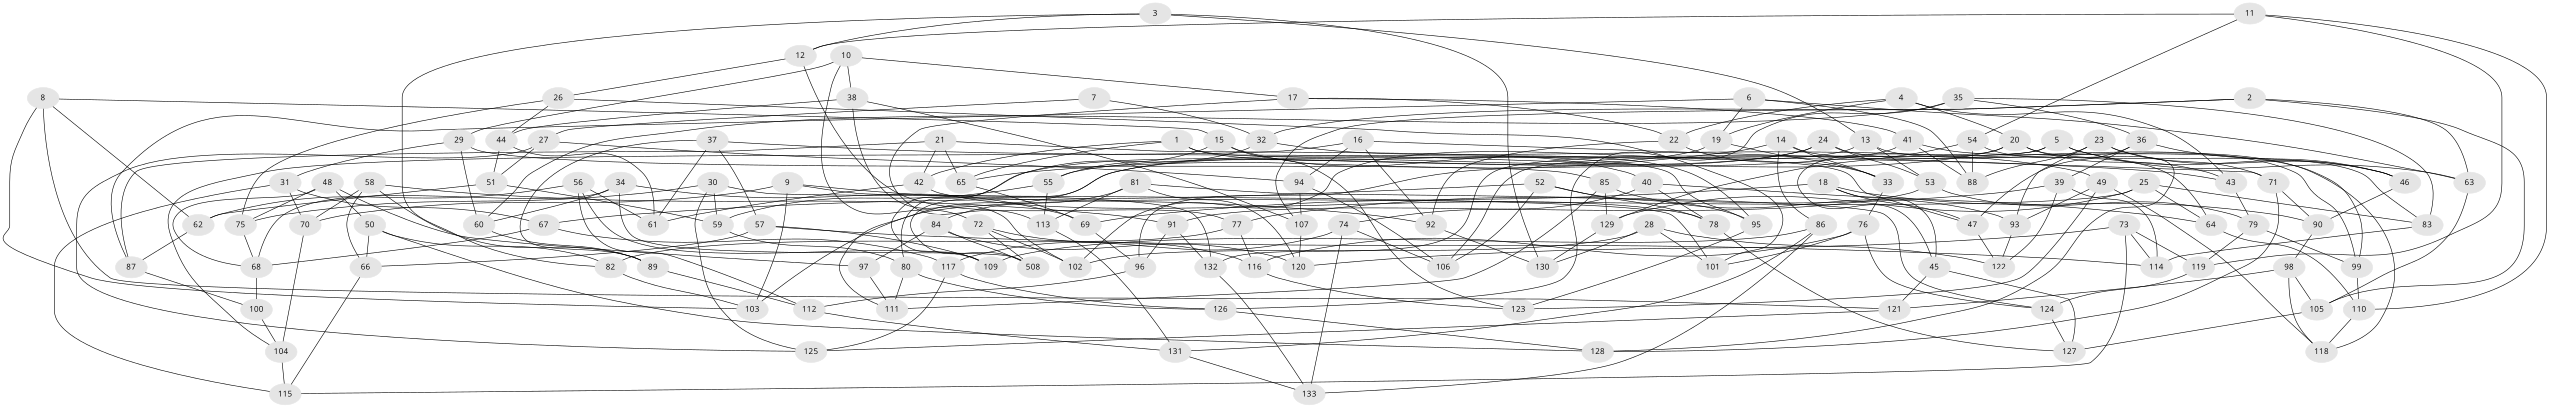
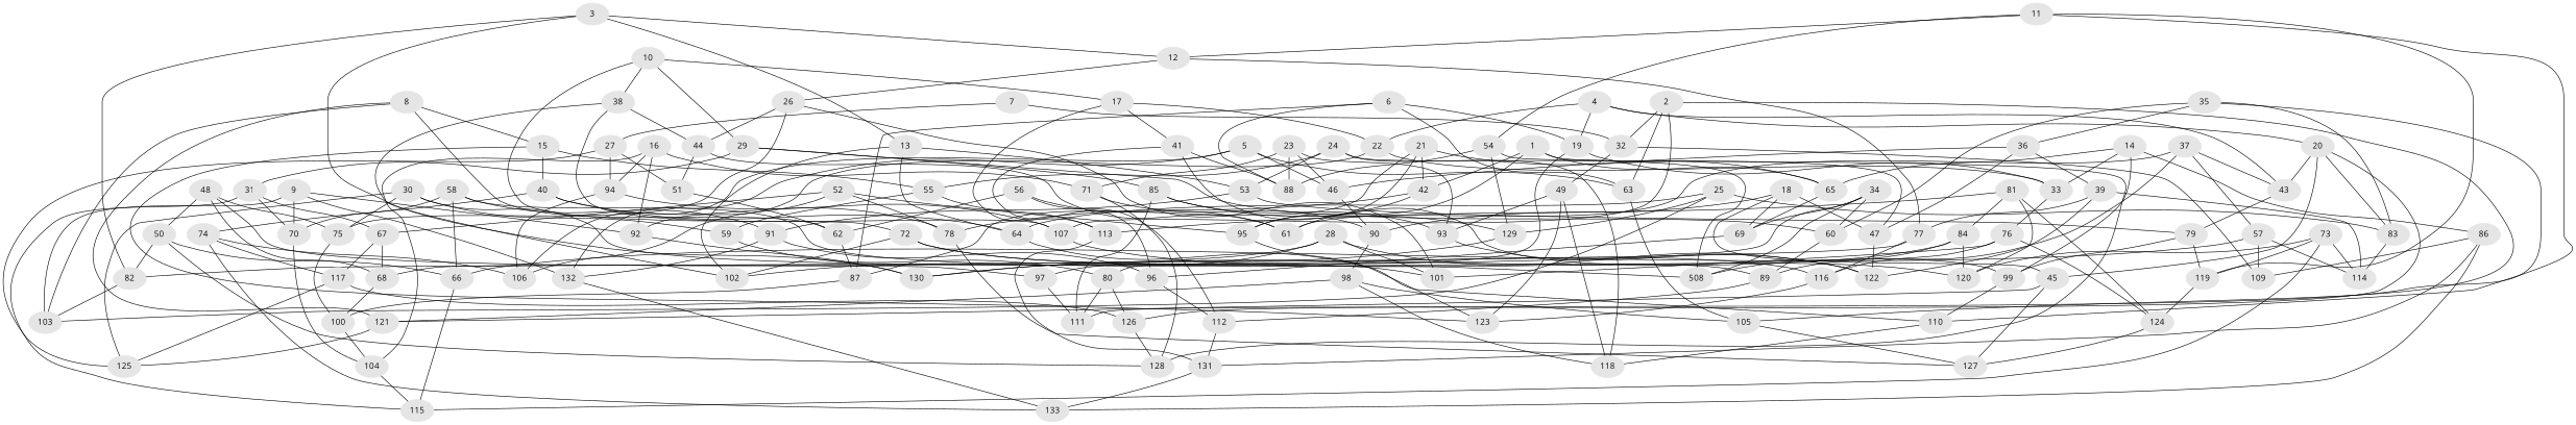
  graph {
    fontname="Open Sans"
    node [color=gray90 fontname="Open Sans" style=filled]
    edge [fontname="Open Sans"]
    1
    42
    47
    65
    95
    61
    78
    122
    69
    123
    2
    32
    63
    105
    107
    49
    109
    127
    120
    3
    12
    13
    82
    130
    26
    77
    53
    64
    102
    103
    4
    19
    22
    43
    20
    7
    27
    33
    80
    92
    79
    5
    46
    106
    132
    90
    133
    6
    87
    88
    100
    94
    51
    125
    97
    111
    8
    15
    62
    121
    40
    55
    9
    70
    104
    10
    17
    29
    38
    72
    41
    113
    31
    60
    85
    44
    n77 [label=508]
    116
    11
    54
    110
    119
    129
    128
    118
    124
    75
    101
    91
    14
    86
    99
    76
    131
    74
    59
    16
    71
    115
    96
    18
    45
    98
    126
    83
    114
    21
    23
    93
    24
    25
    28
    67
    89
    30
    68
    117
    34
    35
    36
    39
    37
    57
    66
    112
    48
    50
    52
    56
    58
    73
    81
    84
    1 -- 42
    1 -- 47
    1 -- 65
    1 -- 95
    42 -- 61
    42 -- 78
    47 -- 122
    65 -- 69
    95 -- 123
    78 -- 127
    69 -- 96
    2 -- 32
    2 -- 63
    2 -- 105
    2 -- 107
    32 -- 49
    32 -- 109
    63 -- 105
    105 -- 127
    107 -- 120
    49 -- 123
    49 -- 118
    49 -- 93
    3 -- 12
    3 -- 13
    3 -- 82
    3 -- 130
    12 -- 26
    12 -- 77
    13 -- 53
    13 -- 64
    13 -- 102
    82 -- 103
    26 -- 44
    26 -- 75
    26 -- 101
    77 -- 82
    77 -- 116
    53 -- 79
    53 -- 91
    64 -- 110
    4 -- 19
    4 -- 22
    4 -- 43
    4 -- 20
    19 -- 33
    19 -- 80
    22 -- 33
    22 -- 92
    43 -- 79
    20 -- 43
    20 -- 111
    20 -- 45
    20 -- 83
    7 -- 32
    7 -- 27
    27 -- 94
    27 -- 51
    27 -- 125
    33 -- 76
    80 -- 111
    80 -- 126
    92 -- 130
    79 -- 119
    79 -- 99
    5 -- 63
    5 -- 46
    5 -- 106
    5 -- 132
    46 -- 90
    132 -- 133
    90 -- 98
    6 -- 63
    6 -- 19
    6 -- 87
    6 -- 88
    87 -- 100
    100 -- 104
    94 -- 107
    94 -- 106
    51 -- 62
-   51 -- 59
    97 -- 111
    8 -- 103
    8 -- 15
    8 -- 62
    8 -- 121
    15 -- 123
    15 -- 40
    15 -- 55
    62 -- 87
    121 -- 125
    40 -- 78
    40 -- 64
    40 -- 74
    55 -- 113
    55 -- 59
    9 -- 103
    9 -- 92
    9 -- 132
    9 -- 70
    70 -- 104
    104 -- 115
    10 -- 17
    10 -- 29
    10 -- 38
    10 -- 72
    17 -- 22
    17 -- 41
    17 -- 113
    29 -- 31
    29 -- 60
    29 -- 85
    38 -- 107
    38 -- 102
    38 -- 44
    72 -- 102
    72 -- n77
    72 -- 116
    41 -- 88
    41 -- 99
    41 -- 96
    113 -- 131
    31 -- 70
    31 -- 115
    31 -- 67
    60 -- 89
    85 -- 111
    85 -- 129
    85 -- 93
    44 -- 61
    44 -- 51
    116 -- 123
    11 -- 12
    11 -- 54
    11 -- 110
    11 -- 119
    54 -- 88
    54 -- 129
    54 -- 128
    110 -- 118
    119 -- 124
    129 -- 130
    124 -- 127
-   75 -- 68
+   75 -- 100
    91 -- 132
    91 -- 96
    14 -- 65
    14 -- 33
    14 -- 86
    14 -- 99
    86 -- 109
    86 -- 133
    86 -- 131
    99 -- 110
    76 -- 116
    76 -- 124
    76 -- 101
    131 -- 133
    74 -- 106
    74 -- 133
    74 -- 117
    59 -- 80
    16 -- 92
    16 -- 94
    16 -- 104
    16 -- 71
    71 -- 90
    71 -- 128
    96 -- 112
    18 -- 47
    18 -- 69
    18 -- 90
    18 -- 45
    45 -- 127
    45 -- 121
    98 -- 105
    98 -- 121
    98 -- 118
    126 -- 128
    83 -- 114
    21 -- 42
    21 -- 65
    21 -- 95
    21 -- 87
    23 -- 46
    23 -- 88
    23 -- 71
    23 -- 93
    93 -- 122
    24 -- 53
    24 -- 55
    24 -- n77
    24 -- 118
    25 -- 64
    25 -- 103
    25 -- 129
    25 -- 83
    28 -- 122
    28 -- 130
    28 -- 102
    28 -- 101
    67 -- 68
    67 -- 117
    89 -- 112
    30 -- 125
    30 -- 75
    30 -- 101
    30 -- 59
    68 -- 100
    117 -- 125
    117 -- 126
    34 -- 69
    34 -- 60
    34 -- n77
    34 -- 68
    35 -- 60
    35 -- 126
    35 -- 83
    35 -- 36
    36 -- 47
    36 -- 46
    36 -- 39
    39 -- 122
    39 -- 77
    39 -- 114
    37 -- 61
    37 -- 43
    37 -- 89
    37 -- 57
    57 -- 109
    57 -- 114
    57 -- 66
    66 -- 115
    112 -- 131
    48 -- 97
    48 -- 75
    48 -- 68
    48 -- 50
    50 -- 82
    50 -- 128
    50 -- 66
    52 -- 95
    52 -- 78
    52 -- 106
    52 -- 67
    56 -- 61
-   56 -- 109
    56 -- 62
    56 -- 112
    58 -- 70
    58 -- 91
    58 -- 89
    58 -- 66
    73 -- 120
    73 -- 119
    73 -- 115
    73 -- 114
    81 -- 120
    81 -- 113
    81 -- 124
    81 -- 84
    84 -- 120
    84 -- 97
    84 -- n77
  }
